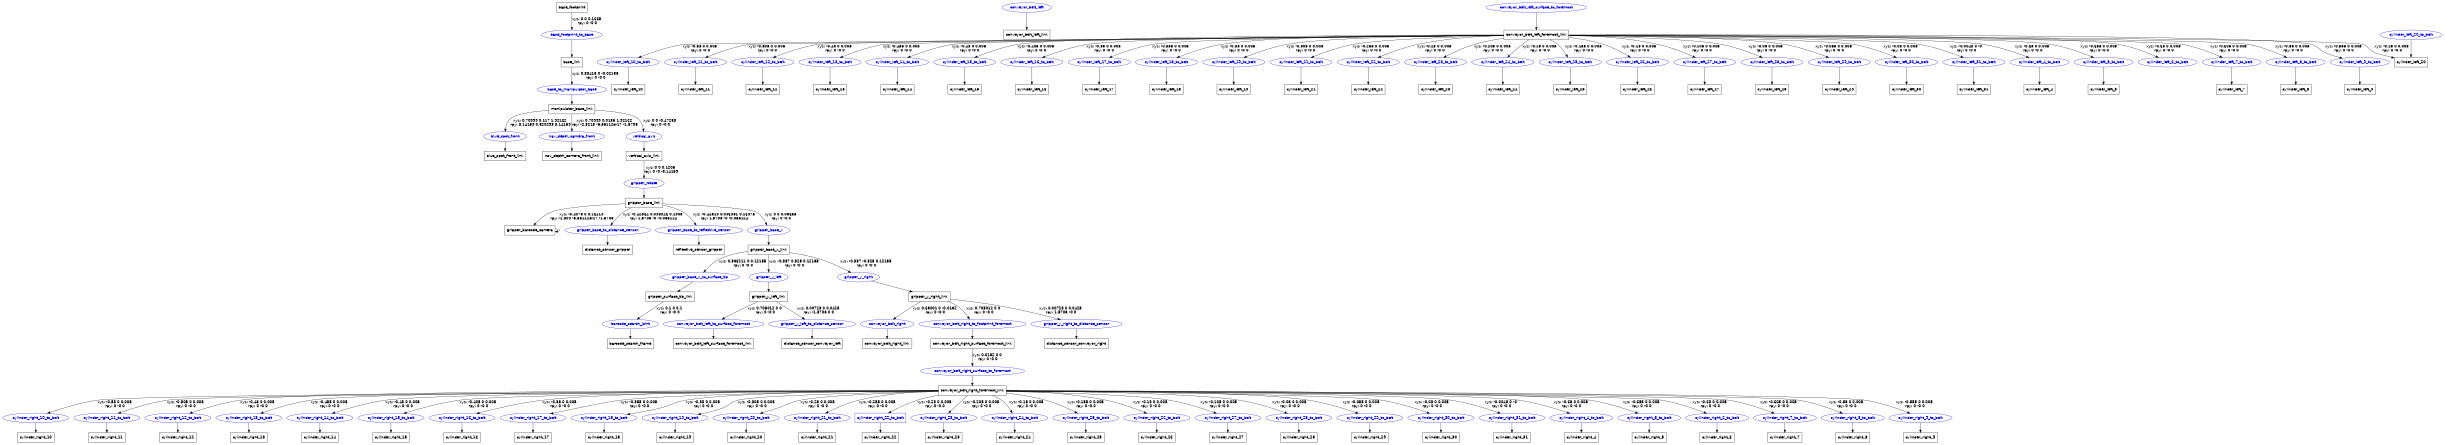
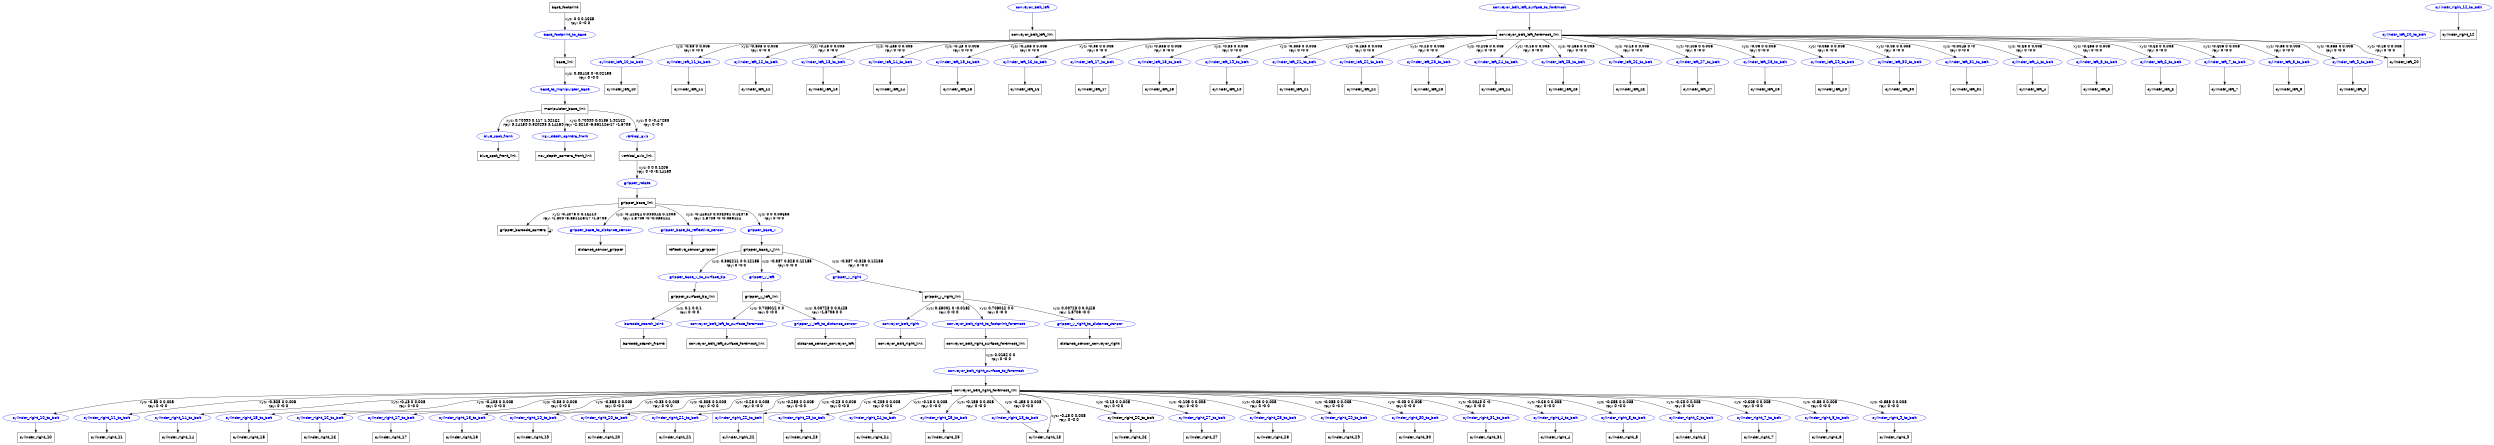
  digraph {
    fontname="DejaVu Sans"
    node [fontname="DejaVu Sans" shape=box]
    edge [fontname="DejaVu Sans"]
    n1 [label=base_footprint]
    base_footprint_to_base [color=blue fontcolor=blue shape=ellipse]
    n3 [label=base_link]
    base_to_manipulator_base [color=blue fontcolor=blue shape=ellipse]
    n5 [label=manipulator_base_link]
    blue_spot_front [color=blue fontcolor=blue shape=ellipse]
    nav_depth_camera_front [color=blue fontcolor=blue shape=ellipse]
    vertical_axis [color=blue fontcolor=blue shape=ellipse]
    n9 [label=blue_spot_front_link]
    n10 [label=nav_depth_camera_front_link]
    n11 [label=vertical_axis_link]
    gripper_rotate [color=blue fontcolor=blue shape=ellipse]
    n13 [label=gripper_base_link]
    n14 [label=gripper_barcode_camera]
    gripper_base_to_distance_sensor [color=blue fontcolor=blue shape=ellipse]
    gripper_base_to_reflective_sensor [color=blue fontcolor=blue shape=ellipse]
    gripper_base_x [color=blue fontcolor=blue shape=ellipse]
    n18 [label=distance_sensor_gripper]
    n19 [label=reflective_sensor_gripper]
    n20 [label=gripper_base_x_link]
    gripper_base_x_to_surface_tip [color=blue fontcolor=blue shape=ellipse]
    gripper_y_left [color=blue fontcolor=blue shape=ellipse]
    gripper_y_right [color=blue fontcolor=blue shape=ellipse]
    n24 [label=gripper_surface_tip_link]
    n25 [label=gripper_y_left_link]
    n26 [label=gripper_y_right_link]
    barcode_search_joint [color=blue fontcolor=blue shape=ellipse]
    n28 [label=barcode_search_frame]
    conveyor_belt_left_to_surface_foremost [color=blue fontcolor=blue shape=ellipse]
    gripper_y_left_to_distance_sensor [color=blue fontcolor=blue shape=ellipse]
    conveyor_belt_left [color=blue fontcolor=blue shape=ellipse]
    n32 [label=conveyor_belt_left_link]
    n33 [label=conveyor_belt_left_surface_foremost_link]
    n34 [label=distance_sensor_conveyor_left]
    conveyor_belt_left_surface_to_foremost [color=blue fontcolor=blue shape=ellipse]
    n36 [label=conveyor_belt_left_foremost_link]
    cylinder_left_10_to_belt [color=blue fontcolor=blue shape=ellipse]
    cylinder_left_11_to_belt [color=blue fontcolor=blue shape=ellipse]
    cylinder_left_12_to_belt [color=blue fontcolor=blue shape=ellipse]
    cylinder_left_13_to_belt [color=blue fontcolor=blue shape=ellipse]
    cylinder_left_14_to_belt [color=blue fontcolor=blue shape=ellipse]
    cylinder_left_15_to_belt [color=blue fontcolor=blue shape=ellipse]
    cylinder_left_16_to_belt [color=blue fontcolor=blue shape=ellipse]
    cylinder_left_17_to_belt [color=blue fontcolor=blue shape=ellipse]
    cylinder_left_18_to_belt [color=blue fontcolor=blue shape=ellipse]
    cylinder_left_19_to_belt [color=blue fontcolor=blue shape=ellipse]
    cylinder_left_21_to_belt [color=blue fontcolor=blue shape=ellipse]
    cylinder_left_22_to_belt [color=blue fontcolor=blue shape=ellipse]
    cylinder_left_23_to_belt [color=blue fontcolor=blue shape=ellipse]
    cylinder_left_24_to_belt [color=blue fontcolor=blue shape=ellipse]
    cylinder_left_25_to_belt [color=blue fontcolor=blue shape=ellipse]
    cylinder_left_26_to_belt [color=blue fontcolor=blue shape=ellipse]
    cylinder_left_27_to_belt [color=blue fontcolor=blue shape=ellipse]
    cylinder_left_28_to_belt [color=blue fontcolor=blue shape=ellipse]
    cylinder_left_29_to_belt [color=blue fontcolor=blue shape=ellipse]
    cylinder_left_30_to_belt [color=blue fontcolor=blue shape=ellipse]
    cylinder_left_31_to_belt [color=blue fontcolor=blue shape=ellipse]
    cylinder_left_4_to_belt [color=blue fontcolor=blue shape=ellipse]
    cylinder_left_5_to_belt [color=blue fontcolor=blue shape=ellipse]
    cylinder_left_6_to_belt [color=blue fontcolor=blue shape=ellipse]
    cylinder_left_7_to_belt [color=blue fontcolor=blue shape=ellipse]
    cylinder_left_8_to_belt [color=blue fontcolor=blue shape=ellipse]
    cylinder_left_9_to_belt [color=blue fontcolor=blue shape=ellipse]
    n64 [label=cylinder_left_20]
    n65 [label=cylinder_left_10]
    n66 [label=cylinder_left_11]
    n67 [label=cylinder_left_12]
    n68 [label=cylinder_left_13]
    n69 [label=cylinder_left_14]
    n70 [label=cylinder_left_15]
    n71 [label=cylinder_left_16]
    n72 [label=cylinder_left_17]
    n73 [label=cylinder_left_18]
    n74 [label=cylinder_left_19]
    cylinder_left_20_to_belt [color=blue fontcolor=blue shape=ellipse]
    n76 [label=cylinder_left_21]
    n77 [label=cylinder_left_22]
    n78 [label=cylinder_left_23]
    n79 [label=cylinder_left_24]
    n80 [label=cylinder_left_25]
    n81 [label=cylinder_left_26]
    n82 [label=cylinder_left_27]
    n83 [label=cylinder_left_28]
    n84 [label=cylinder_left_29]
    n85 [label=cylinder_left_30]
    n86 [label=cylinder_left_31]
    n87 [label=cylinder_left_4]
    n88 [label=cylinder_left_5]
+   n89 [label=cylinder_left_6]
    n90 [label=cylinder_left_7]
    n91 [label=cylinder_left_8]
    n92 [label=cylinder_left_9]
    conveyor_belt_right [color=blue fontcolor=blue shape=ellipse]
    n94 [color=blue fontcolor=blue label=conveyor_belt_right_to_footprint_foremost shape=ellipse]
    gripper_y_right_to_distance_sensor [color=blue fontcolor=blue shape=ellipse]
    n96 [label=conveyor_belt_right_link]
    n97 [label=conveyor_belt_right_surface_foremost_link]
    n98 [label=distance_sensor_conveyor_right]
    conveyor_belt_right_surface_to_foremost [color=blue fontcolor=blue shape=ellipse]
    n100 [label=conveyor_belt_right_foremost_link]
    cylinder_right_10_to_belt [color=blue fontcolor=blue shape=ellipse]
    cylinder_right_11_to_belt [color=blue fontcolor=blue shape=ellipse]
    cylinder_right_12_to_belt [color=blue fontcolor=blue shape=ellipse]
    cylinder_right_13_to_belt [color=blue fontcolor=blue shape=ellipse]
    cylinder_right_14_to_belt [color=blue fontcolor=blue shape=ellipse]
    cylinder_right_15_to_belt [color=blue fontcolor=blue shape=ellipse]
    cylinder_right_16_to_belt [color=blue fontcolor=blue shape=ellipse]
    cylinder_right_17_to_belt [color=blue fontcolor=blue shape=ellipse]
    cylinder_right_18_to_belt [color=blue fontcolor=blue shape=ellipse]
    cylinder_right_19_to_belt [color=blue fontcolor=blue shape=ellipse]
    cylinder_right_20_to_belt [color=blue fontcolor=blue shape=ellipse]
    cylinder_right_21_to_belt [color=blue fontcolor=blue shape=ellipse]
    cylinder_right_22_to_belt [color=blue fontcolor=blue]
    cylinder_right_23_to_belt [color=blue fontcolor=blue shape=ellipse]
    cylinder_right_24_to_belt [color=blue fontcolor=blue shape=ellipse]
    cylinder_right_25_to_belt [color=blue fontcolor=blue shape=ellipse]
-   cylinder_right_26_to_belt [color=blue fontcolor=blue shape=ellipse]
+   cylinder_right_26_to_belt [color=blue fontcolor=black shape=ellipse]
    cylinder_right_27_to_belt [color=blue fontcolor=blue shape=ellipse]
    cylinder_right_28_to_belt [color=blue fontcolor=blue shape=ellipse]
    cylinder_right_29_to_belt [color=blue fontcolor=blue shape=ellipse]
    cylinder_right_30_to_belt [color=blue fontcolor=blue shape=ellipse]
    cylinder_right_31_to_belt [color=blue fontcolor=blue shape=ellipse]
    cylinder_right_4_to_belt [color=blue fontcolor=blue shape=ellipse]
    cylinder_right_5_to_belt [color=blue fontcolor=blue shape=ellipse]
    cylinder_right_6_to_belt [color=blue fontcolor=blue shape=ellipse]
    cylinder_right_7_to_belt [color=blue fontcolor=blue shape=ellipse]
    cylinder_right_8_to_belt [color=blue fontcolor=blue shape=ellipse]
    cylinder_right_9_to_belt [color=blue fontcolor=blue shape=ellipse]
    n129 [label=cylinder_right_10]
    n130 [label=cylinder_right_11]
    n131 [label=cylinder_right_12]
    n132 [label=cylinder_right_13]
    n133 [label=cylinder_right_14]
    n134 [label=cylinder_right_15]
    n135 [label=cylinder_right_16]
    n136 [label=cylinder_right_17]
    n137 [label=cylinder_right_18]
    n138 [label=cylinder_right_19]
    n139 [label=cylinder_right_20]
    n140 [label=cylinder_right_21]
    n141 [label=cylinder_right_22]
    n142 [label=cylinder_right_23]
    n143 [label=cylinder_right_24]
    n144 [label=cylinder_right_25]
    n145 [label=cylinder_right_26]
    n146 [label=cylinder_right_27]
    n147 [label=cylinder_right_28]
    n148 [label=cylinder_right_29]
    n149 [label=cylinder_right_30]
    n150 [label=cylinder_right_31]
    n151 [label=cylinder_right_4]
    n152 [label=cylinder_right_5]
    n153 [label=cylinder_right_6]
    n154 [label=cylinder_right_7]
    n155 [label=cylinder_right_8]
    n156 [label=cylinder_right_9]
    n1 -> base_footprint_to_base [label="xyz: 0 0 0.1665 \nrpy: 0 -0 0"]
    base_footprint_to_base -> n3
    n3 -> base_to_manipulator_base [label="xyz: 0.33418 0 -0.02188 \nrpy: 0 -0 0"]
    base_to_manipulator_base -> n5
    n5 -> blue_spot_front [label="xyz: 0.70999 0.117 1.92162 \nrpy: 3.14159 0.820293 3.14159"]
    n5 -> nav_depth_camera_front [label="xyz: 0.70999 0.0135 1.92162 \nrpy: -2.3213 -5.55112e-17 -1.5708"]
    n5 -> vertical_axis [label="xyz: 0 0 -0.47283 \nrpy: 0 -0 0"]
    blue_spot_front -> n9
    nav_depth_camera_front -> n10
    vertical_axis -> n11
    n11 -> gripper_rotate [label="xyz: 0 0 0.1205 \nrpy: 0 -0 -3.14159"]
    gripper_rotate -> n13
    n13 -> n14 [label="xyz: -0.4078 0 0.16419 \nrpy: -1.309 -5.55112e-17 -1.5708"]
    n13 -> gripper_base_to_distance_sensor [label="xyz: -0.42364 0.093946 0.1908 \nrpy: 1.5708 -0 -0.058124"]
    n13 -> gripper_base_to_reflective_sensor [label="xyz: -0.44819 0.096981 0.16975 \nrpy: 1.5708 -0 -0.058124"]
    n13 -> gripper_base_x [label="xyz: 0 0 0.08655 \nrpy: 0 -0 0"]
    n14 -> n14
    gripper_base_to_distance_sensor -> n18
    gripper_base_to_reflective_sensor -> n19
    gripper_base_x -> n20
    n20 -> gripper_base_x_to_surface_tip [label="xyz: 0.386211 0 0.12155 \nrpy: 0 -0 0"]
    n20 -> gripper_y_left [label="xyz: -0.337 0.325 0.12155 \nrpy: 0 -0 0"]
    n20 -> gripper_y_right [label="xyz: -0.337 -0.325 0.12155 \nrpy: 0 -0 0"]
    gripper_base_x_to_surface_tip -> n24
    gripper_y_left -> n25
    gripper_y_right -> n26
    n24 -> barcode_search_joint [label="xyz: 0.1 0 0.1 \nrpy: 0 -0 0"]
    n25 -> conveyor_belt_left_to_surface_foremost [label="xyz: 0.705012 0 0 \nrpy: 0 -0 0"]
    n25 -> gripper_y_left_to_distance_sensor [label="xyz: 0.00723 0 0.0425 \nrpy: -1.5708 0 0"]
    n26 -> conveyor_belt_right [label="xyz: 0.68001 0 -0.0182 \nrpy: 0 -0 0"]
    n26 -> n94 [label="xyz: 0.705012 0 0 \nrpy: 0 -0 0"]
    n26 -> gripper_y_right_to_distance_sensor [label="xyz: 0.00723 0 0.0425 \nrpy: 1.5708 -0 0"]
    barcode_search_joint -> n28
    conveyor_belt_left_to_surface_foremost -> n33
    gripper_y_left_to_distance_sensor -> n34
    conveyor_belt_left -> n32
    conveyor_belt_left_surface_to_foremost -> n36
    n36 -> cylinder_left_10_to_belt [label="xyz: -0.53 0 0.005 \nrpy: 0 -0 0"]
    n36 -> cylinder_left_11_to_belt [label="xyz: -0.505 0 0.005 \nrpy: 0 -0 0"]
    n36 -> cylinder_left_12_to_belt [label="xyz: -0.48 0 0.005 \nrpy: 0 -0 0"]
    n36 -> cylinder_left_13_to_belt [label="xyz: -0.455 0 0.005 \nrpy: 0 -0 0"]
    n36 -> cylinder_left_14_to_belt [label="xyz: -0.43 0 0.005 \nrpy: 0 -0 0"]
    n36 -> cylinder_left_15_to_belt [label="xyz: -0.405 0 0.005 \nrpy: 0 -0 0"]
    n36 -> cylinder_left_16_to_belt [label="xyz: -0.38 0 0.005 \nrpy: 0 -0 0"]
    n36 -> cylinder_left_17_to_belt [label="xyz: -0.355 0 0.005 \nrpy: 0 -0 0"]
    n36 -> cylinder_left_18_to_belt [label="xyz: -0.33 0 0.005 \nrpy: 0 -0 0"]
    n36 -> cylinder_left_19_to_belt [label="xyz: -0.305 0 0.005 \nrpy: 0 -0 0"]
    n36 -> cylinder_left_21_to_belt [label="xyz: -0.255 0 0.005 \nrpy: 0 -0 0"]
    n36 -> cylinder_left_22_to_belt [label="xyz: -0.23 0 0.005 \nrpy: 0 -0 0"]
    n36 -> cylinder_left_23_to_belt [label="xyz: -0.205 0 0.005 \nrpy: 0 -0 0"]
    n36 -> cylinder_left_24_to_belt [label="xyz: -0.18 0 0.005 \nrpy: 0 -0 0"]
    n36 -> cylinder_left_25_to_belt [label="xyz: -0.155 0 0.005 \nrpy: 0 -0 0"]
    n36 -> cylinder_left_26_to_belt [label="xyz: -0.13 0 0.005 \nrpy: 0 -0 0"]
    n36 -> cylinder_left_27_to_belt [label="xyz: -0.105 0 0.005 \nrpy: 0 -0 0"]
    n36 -> cylinder_left_28_to_belt [label="xyz: -0.08 0 0.005 \nrpy: 0 -0 0"]
    n36 -> cylinder_left_29_to_belt [label="xyz: -0.055 0 0.005 \nrpy: 0 -0 0"]
    n36 -> cylinder_left_30_to_belt [label="xyz: -0.03 0 0.005 \nrpy: 0 -0 0"]
    n36 -> cylinder_left_31_to_belt [label="xyz: -0.0043 0 -0 \nrpy: 0 -0 0"]
    n36 -> cylinder_left_4_to_belt [label="xyz: -0.68 0 0.005 \nrpy: 0 -0 0"]
    n36 -> cylinder_left_5_to_belt [label="xyz: -0.655 0 0.005 \nrpy: 0 -0 0"]
    n36 -> cylinder_left_6_to_belt [label="xyz: -0.63 0 0.005 \nrpy: 0 -0 0"]
    n36 -> cylinder_left_7_to_belt [label="xyz: -0.605 0 0.005 \nrpy: 0 -0 0"]
    n36 -> cylinder_left_8_to_belt [label="xyz: -0.58 0 0.005 \nrpy: 0 -0 0"]
    n36 -> cylinder_left_9_to_belt [label="xyz: -0.555 0 0.005 \nrpy: 0 -0 0"]
    n36 -> n64 [label="xyz: -0.28 0 0.005 \nrpy: 0 -0 0"]
    cylinder_left_10_to_belt -> n65
    cylinder_left_11_to_belt -> n66
    cylinder_left_12_to_belt -> n67
    cylinder_left_13_to_belt -> n68
    cylinder_left_14_to_belt -> n69
    cylinder_left_15_to_belt -> n70
    cylinder_left_16_to_belt -> n71
    cylinder_left_17_to_belt -> n72
    cylinder_left_18_to_belt -> n73
    cylinder_left_19_to_belt -> n74
    cylinder_left_21_to_belt -> n76
    cylinder_left_22_to_belt -> n77
    cylinder_left_23_to_belt -> n78
    cylinder_left_24_to_belt -> n79
    cylinder_left_25_to_belt -> n80
    cylinder_left_26_to_belt -> n81
    cylinder_left_27_to_belt -> n82
    cylinder_left_28_to_belt -> n83
    cylinder_left_29_to_belt -> n84
    cylinder_left_30_to_belt -> n85
    cylinder_left_31_to_belt -> n86
    cylinder_left_4_to_belt -> n87
    cylinder_left_5_to_belt -> n88
+   cylinder_left_6_to_belt -> n89
    cylinder_left_7_to_belt -> n90
    cylinder_left_8_to_belt -> n91
    cylinder_left_9_to_belt -> n92
    cylinder_left_20_to_belt -> n64
    conveyor_belt_right -> n96
    n94 -> n97
    gripper_y_right_to_distance_sensor -> n98
    n97 -> conveyor_belt_right_surface_to_foremost [label="xyz: 0.0182 0 0 \nrpy: 0 -0 0"]
    conveyor_belt_right_surface_to_foremost -> n100
    n100 -> cylinder_right_10_to_belt [label="xyz: -0.53 0 0.005 \nrpy: 0 -0 0"]
    n100 -> cylinder_right_11_to_belt [label="xyz: -0.505 0 0.005 \nrpy: 0 -0 0"]
-   n100 -> cylinder_right_12_to_belt [label="xyz: -0.48 0 0.005 \nrpy: 0 -0 0"]
+   n100 -> n132 [label="xyz: -0.48 0 0.005 \nrpy: 0 -0 0"]
    n100 -> cylinder_right_13_to_belt [label="xyz: -0.455 0 0.005 \nrpy: 0 -0 0"]
    n100 -> cylinder_right_14_to_belt [label="xyz: -0.43 0 0.005 \nrpy: 0 -0 0"]
    n100 -> cylinder_right_15_to_belt [label="xyz: -0.405 0 0.005 \nrpy: 0 -0 0"]
    n100 -> cylinder_right_16_to_belt [label="xyz: -0.38 0 0.005 \nrpy: 0 -0 0"]
    n100 -> cylinder_right_17_to_belt [label="xyz: -0.355 0 0.005 \nrpy: 0 -0 0"]
    n100 -> cylinder_right_18_to_belt [label="xyz: -0.33 0 0.005 \nrpy: 0 -0 0"]
    n100 -> cylinder_right_19_to_belt [label="xyz: -0.305 0 0.005 \nrpy: 0 -0 0"]
    n100 -> cylinder_right_20_to_belt [label="xyz: -0.28 0 0.005 \nrpy: 0 -0 0"]
    n100 -> cylinder_right_21_to_belt [label="xyz: -0.255 0 0.005 \nrpy: 0 -0 0"]
    n100 -> cylinder_right_22_to_belt [label="xyz: -0.23 0 0.005 \nrpy: 0 -0 0"]
    n100 -> cylinder_right_23_to_belt [label="xyz: -0.205 0 0.005 \nrpy: 0 -0 0"]
    n100 -> cylinder_right_24_to_belt [label="xyz: -0.18 0 0.005 \nrpy: 0 -0 0"]
    n100 -> cylinder_right_25_to_belt [label="xyz: -0.155 0 0.005 \nrpy: 0 -0 0"]
    n100 -> cylinder_right_26_to_belt [label="xyz: -0.13 0 0.005 \nrpy: 0 -0 0"]
    n100 -> cylinder_right_27_to_belt [label="xyz: -0.105 0 0.005 \nrpy: 0 -0 0"]
    n100 -> cylinder_right_28_to_belt [label="xyz: -0.08 0 0.005 \nrpy: 0 -0 0"]
    n100 -> cylinder_right_29_to_belt [label="xyz: -0.055 0 0.005 \nrpy: 0 -0 0"]
    n100 -> cylinder_right_30_to_belt [label="xyz: -0.03 0 0.005 \nrpy: 0 -0 0"]
    n100 -> cylinder_right_31_to_belt [label="xyz: -0.0043 0 -0 \nrpy: 0 -0 0"]
    n100 -> cylinder_right_4_to_belt [label="xyz: -0.68 0 0.005 \nrpy: 0 -0 0"]
    n100 -> cylinder_right_5_to_belt [label="xyz: -0.655 0 0.005 \nrpy: 0 -0 0"]
    n100 -> cylinder_right_6_to_belt [label="xyz: -0.63 0 0.005 \nrpy: 0 -0 0"]
    n100 -> cylinder_right_7_to_belt [label="xyz: -0.605 0 0.005 \nrpy: 0 -0 0"]
    n100 -> cylinder_right_8_to_belt [label="xyz: -0.58 0 0.005 \nrpy: 0 -0 0"]
    n100 -> cylinder_right_9_to_belt [label="xyz: -0.555 0 0.005 \nrpy: 0 -0 0"]
    cylinder_right_10_to_belt -> n129
    cylinder_right_11_to_belt -> n130
    cylinder_right_12_to_belt -> n131
    cylinder_right_13_to_belt -> n132
    cylinder_right_14_to_belt -> n133
    cylinder_right_15_to_belt -> n134
    cylinder_right_16_to_belt -> n135
    cylinder_right_17_to_belt -> n136
    cylinder_right_18_to_belt -> n137
    cylinder_right_19_to_belt -> n138
    cylinder_right_20_to_belt -> n139
    cylinder_right_21_to_belt -> n140
    cylinder_right_22_to_belt -> n141
    cylinder_right_23_to_belt -> n142
    cylinder_right_24_to_belt -> n143
    cylinder_right_25_to_belt -> n144
    cylinder_right_26_to_belt -> n145
    cylinder_right_27_to_belt -> n146
    cylinder_right_28_to_belt -> n147
    cylinder_right_29_to_belt -> n148
    cylinder_right_30_to_belt -> n149
    cylinder_right_31_to_belt -> n150
    cylinder_right_4_to_belt -> n151
    cylinder_right_5_to_belt -> n152
    cylinder_right_6_to_belt -> n153
    cylinder_right_7_to_belt -> n154
    cylinder_right_8_to_belt -> n155
    cylinder_right_9_to_belt -> n156
  }
